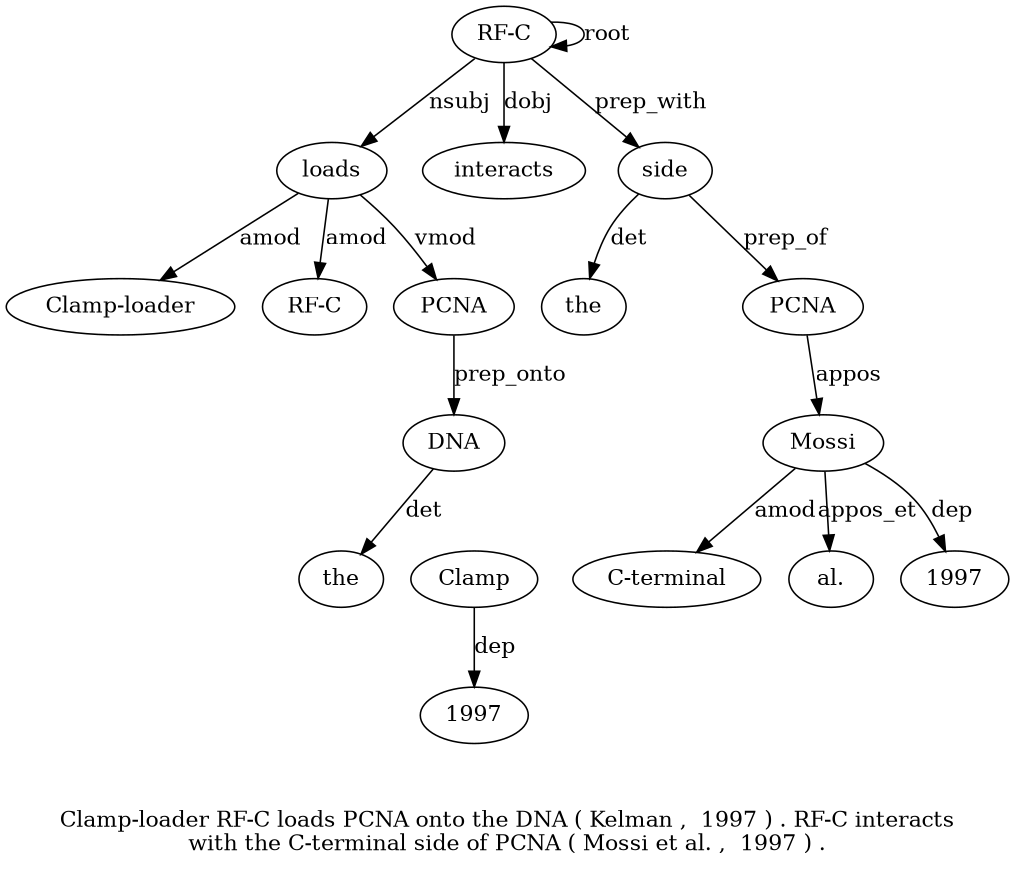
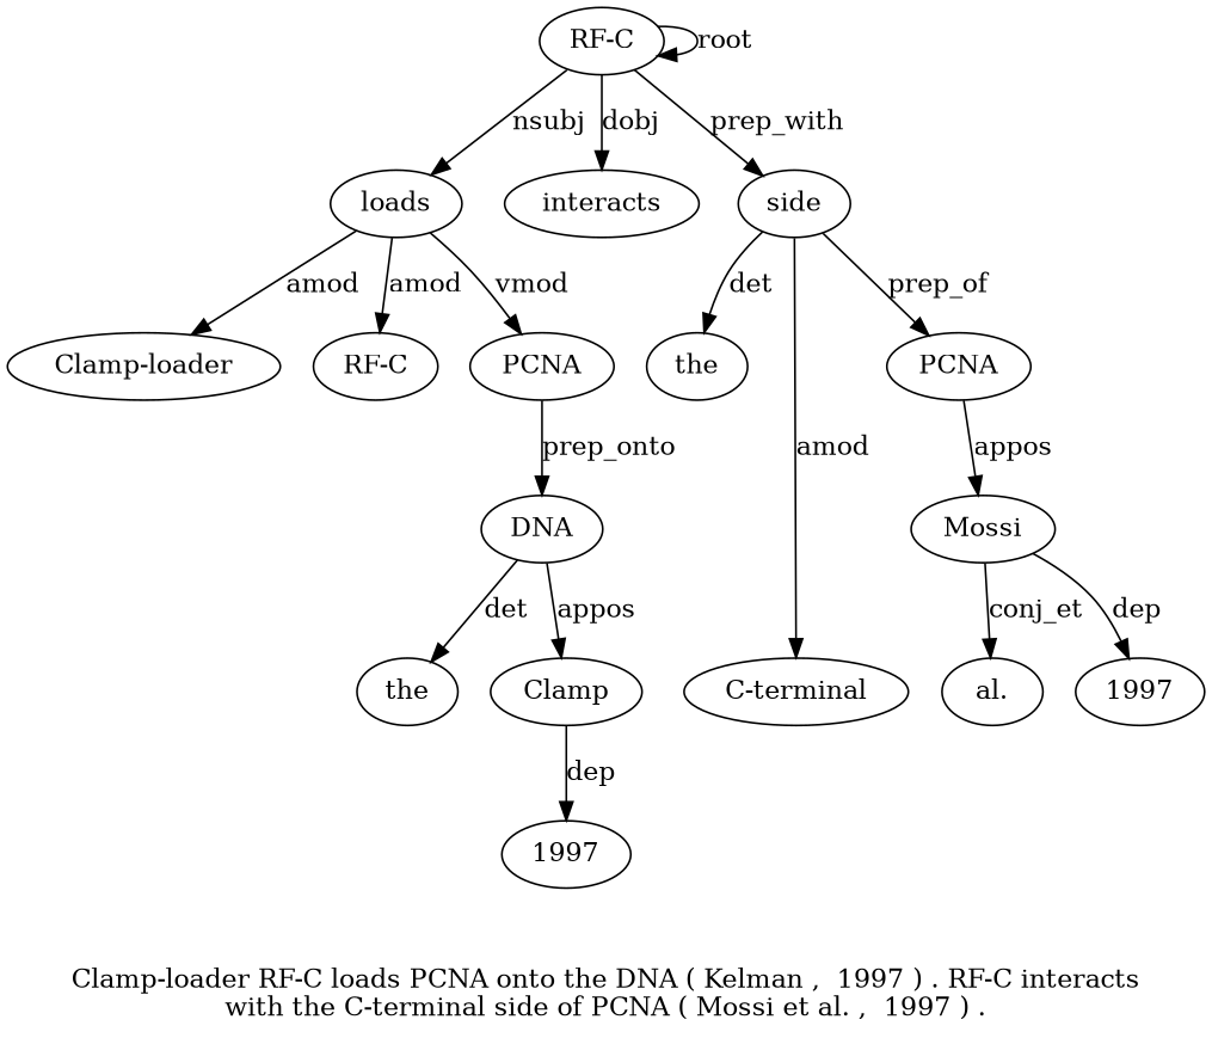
  digraph {
    fontname="DejaVu Serif"
    label="Clamp-loader RF-C loads PCNA onto the DNA ( Kelman ,  1997 ) . RF-C interacts\nwith the C-terminal side of PCNA ( Mossi et al. ,  1997 ) ."
    node [fillcolor=white fontname="DejaVu Serif" style=filled]
    edge [fontname="DejaVu Serif"]
    n1 [label=loads]
    n2 [label="Clamp-loader"]
    n3 [label="RF-C"]
    n4 [label=PCNA]
    n5 [label=DNA]
    n6 [label="RF-C"]
    n7 [label=interacts]
    n8 [label=side]
    n9 [label=the]
    n10 [label="C-terminal"]
    n11 [label=PCNA]
    n12 [label=the]
    n13 [label=Clamp]
    n14 [label=1997]
    n15 [label=Mossi]
    n16 [label="al."]
    n17 [label=1997]
    n1 -> n2 [label=amod]
    n1 -> n3 [label=amod]
    n1 -> n4 [label=vmod]
    n4 -> n5 [label=prep_onto]
    n5 -> n12 [label=det]
+   n5 -> n13 [label=appos]
    n6 -> n1 [label=nsubj]
    n6 -> n6 [label=root]
    n6 -> n7 [label=dobj]
    n6 -> n8 [label=prep_with]
    n8 -> n9 [label=det]
-   n15 -> n10 [label=amod]
+   n8 -> n10 [label=amod]
    n8 -> n11 [label=prep_of]
    n11 -> n15 [label=appos]
    n13 -> n14 [label=dep]
-   n15 -> n16 [label=appos_et]
+   n15 -> n16 [label=conj_et]
    n15 -> n17 [label=dep]
  }
